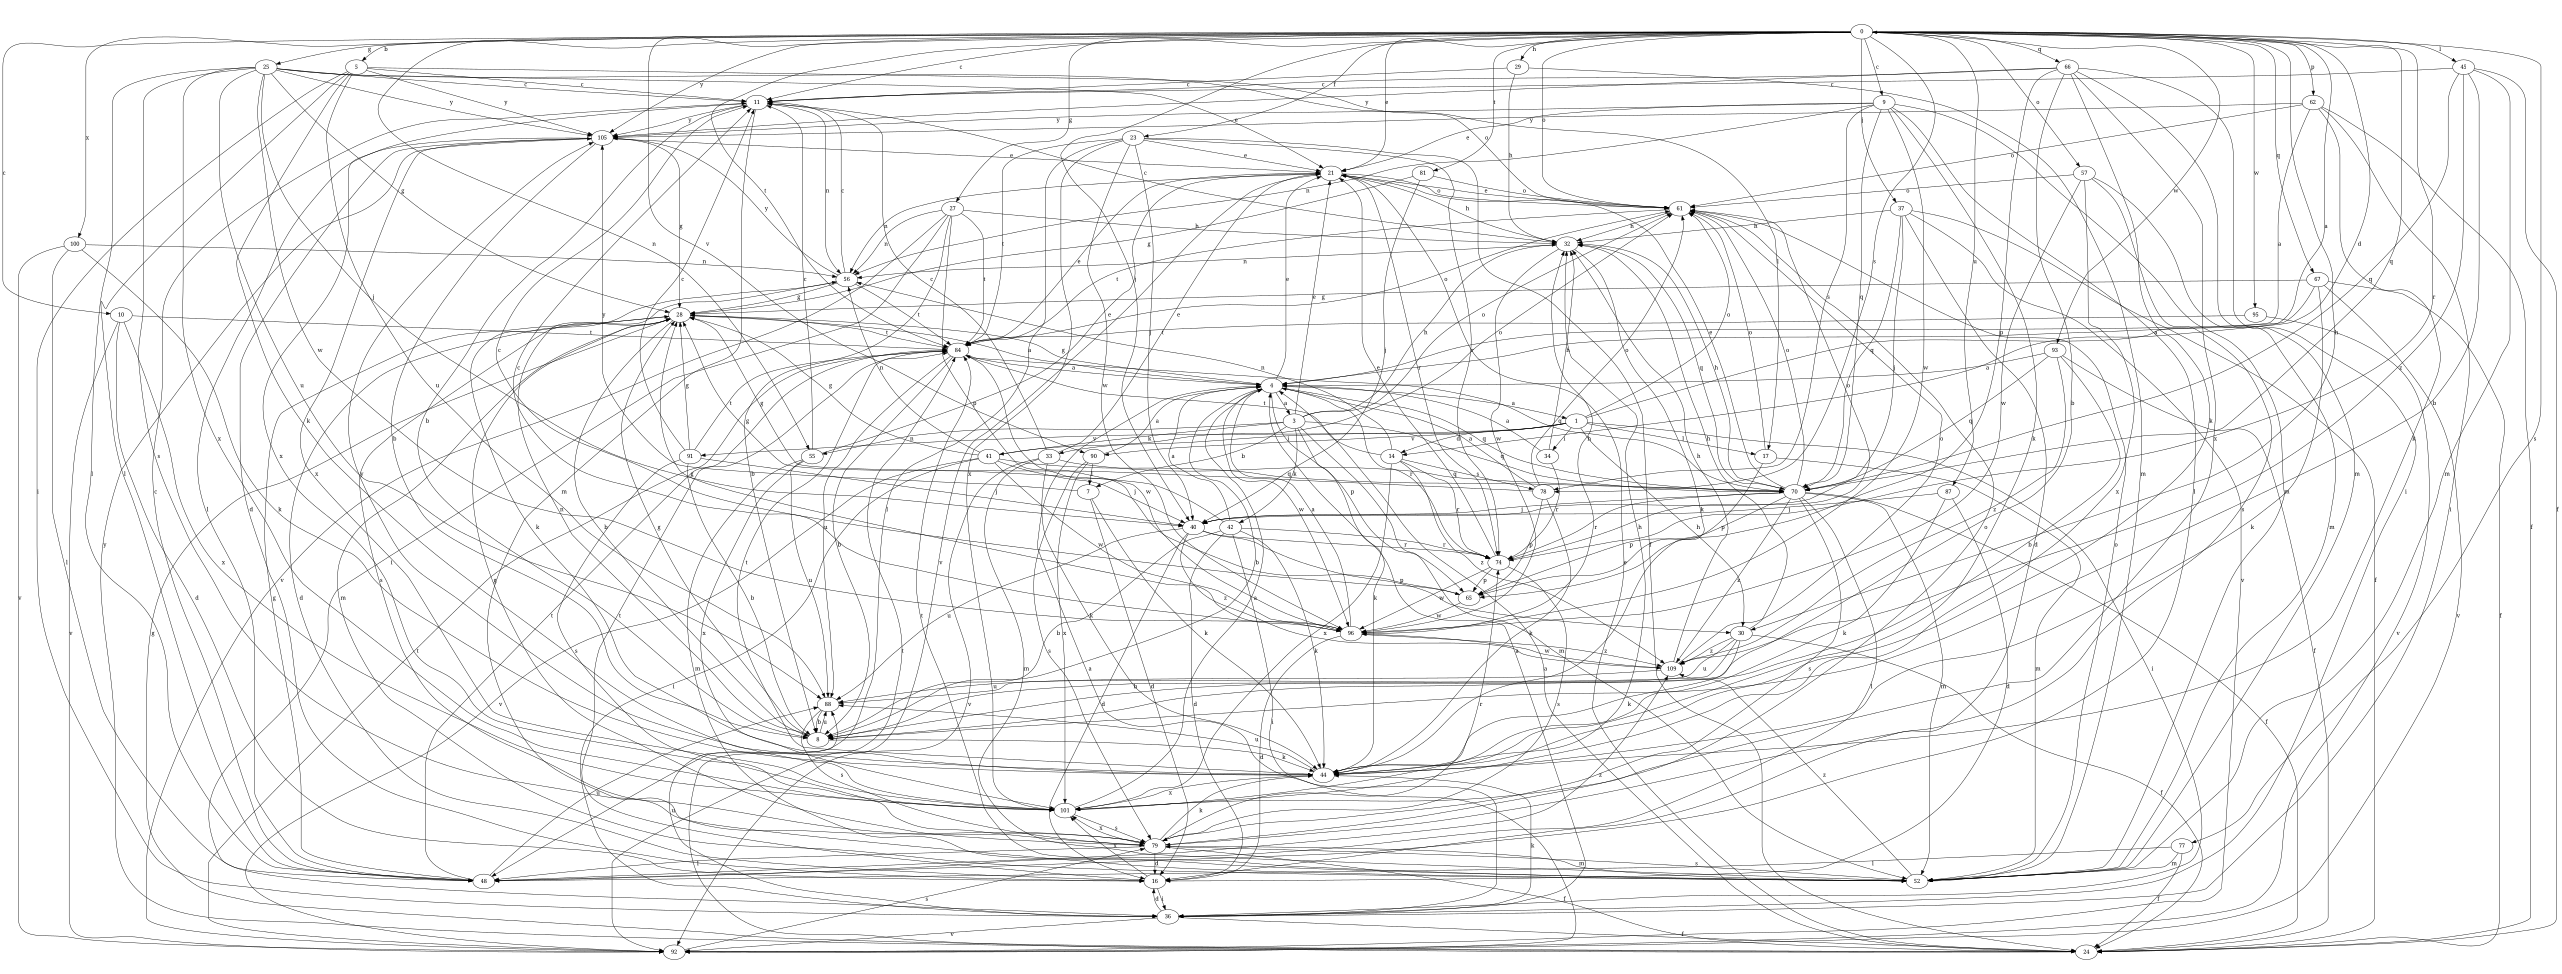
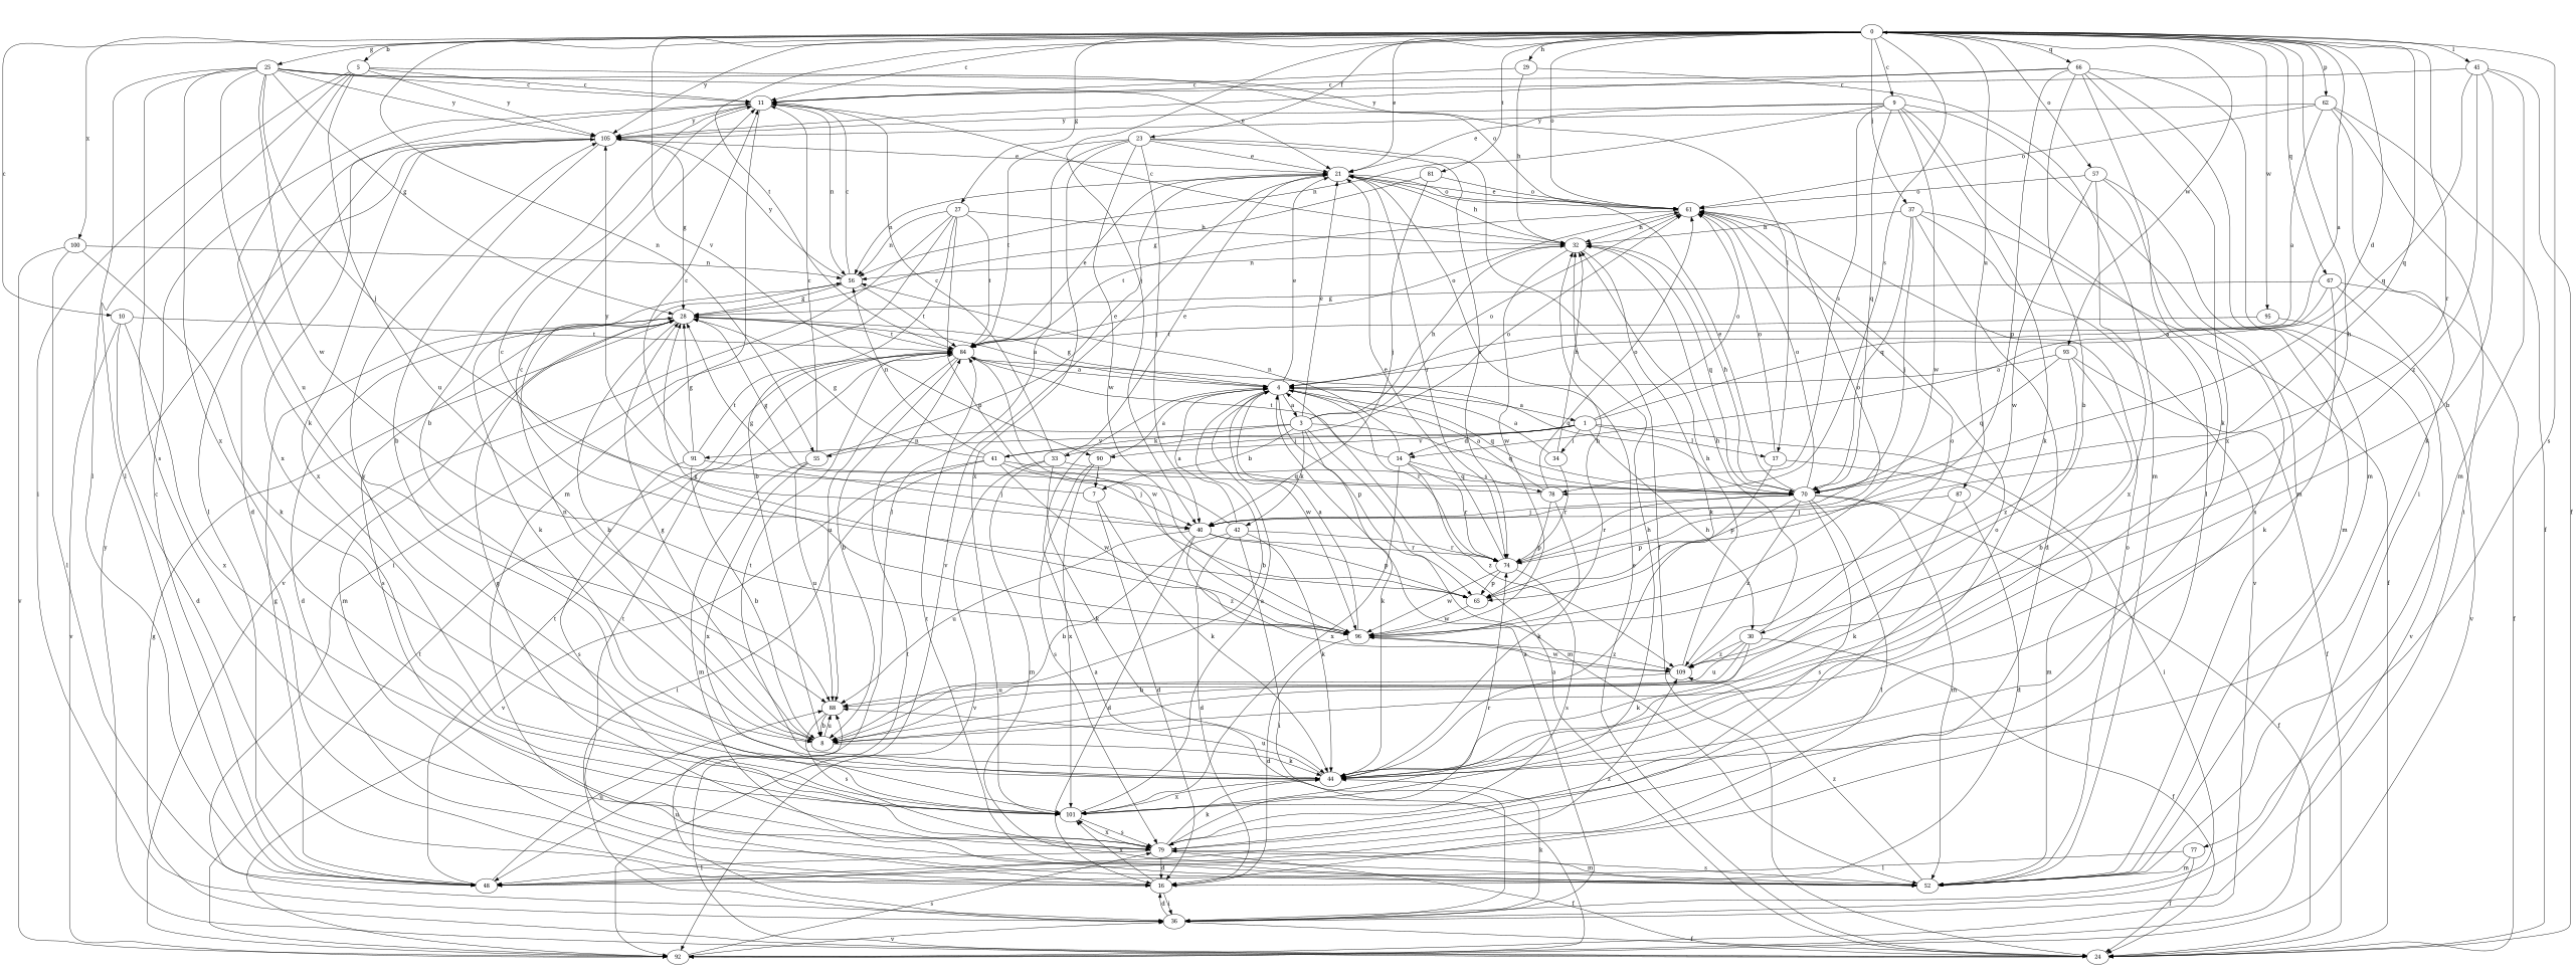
  strict digraph {
    fontname="Noto Serif"
    node [fontname="Noto Serif"]
    edge [fontname="Noto Serif"]
    0
    5
    9
    10
    11
    14
    21
    23
    25
    27
    29
    30
    37
    40
    45
    55
    57
    61
    62
    66
    67
    70
    74
    77
    78
    81
    84
    87
    90
    93
    95
    100
    105
    36
    n35 [label=17]
    44
    48
    88
    52
    96
    56
    16
    92
    101
    8
    109
    32
    24
    28
    79
    65
    4
    7
    1
    33
    34
    91
    3
    41
    42
    0 -> 5 [label=b]
    0 -> 9 [label=c]
    0 -> 10 [label=c]
    0 -> 11 [label=c]
    0 -> 14 [label=d]
    0 -> 21 [label=e]
    0 -> 23 [label=f]
    0 -> 25 [label=g]
    0 -> 27 [label=g]
    0 -> 29 [label=h]
    0 -> 30 [label=h]
    0 -> 37 [label=j]
    0 -> 40 [label=j]
    0 -> 45 [label=l]
    0 -> 55 [label=n]
    0 -> 57 [label=o]
    0 -> 61 [label=o]
    0 -> 62 [label=p]
    0 -> 66 [label=q]
    0 -> 67 [label=q]
    0 -> 70 [label=q]
    0 -> 74 [label=r]
    0 -> 77 [label=s]
    0 -> 78 [label=s]
    0 -> 81 [label=t]
    0 -> 84 [label=t]
    0 -> 87 [label=u]
    0 -> 90 [label=v]
    0 -> 93 [label=w]
    0 -> 95 [label=w]
    0 -> 100 [label=x]
    0 -> 105 [label=y]
    5 -> 11 [label=c]
    5 -> 105 [label=y]
    5 -> 36 [label=i]
    5 -> n35 [label=l]
    5 -> 44 [label=k]
    5 -> 48 [label=l]
    5 -> 88 [label=u]
    9 -> 21 [label=e]
    9 -> 70 [label=q]
    9 -> 78 [label=s]
    9 -> 105 [label=y]
    9 -> 44 [label=k]
    9 -> 48 [label=l]
    9 -> 52 [label=m]
    9 -> 96 [label=w]
    9 -> 56 [label=n]
    10 -> 84 [label=t]
    10 -> 16 [label=d]
    10 -> 92 [label=v]
    10 -> 101 [label=x]
    11 -> 105 [label=y]
    11 -> 52 [label=m]
    11 -> 56 [label=n]
    11 -> 101 [label=x]
    11 -> 8 [label=b]
    14 -> 74 [label=r]
    14 -> 78 [label=s]
    14 -> 84 [label=t]
    14 -> 56 [label=n]
    14 -> 101 [label=x]
    14 -> 109 [label=z]
    21 -> 61 [label=o]
    21 -> 74 [label=r]
    21 -> 56 [label=n]
    21 -> 92 [label=v]
    21 -> 32 [label=h]
    23 -> 21 [label=e]
    23 -> 40 [label=j]
    23 -> 74 [label=r]
    23 -> 84 [label=t]
    23 -> 48 [label=l]
    23 -> 96 [label=w]
    23 -> 101 [label=x]
    23 -> 24 [label=f]
    25 -> 11 [label=c]
    25 -> 21 [label=e]
    25 -> 40 [label=j]
    25 -> 61 [label=o]
    25 -> 105 [label=y]
    25 -> 48 [label=l]
    25 -> 88 [label=u]
    25 -> 96 [label=w]
    25 -> 101 [label=x]
    25 -> 28 [label=g]
    25 -> 79 [label=s]
    27 -> 84 [label=t]
    27 -> 36 [label=i]
    27 -> 56 [label=n]
    27 -> 92 [label=v]
    27 -> 8 [label=b]
    27 -> 32 [label=h]
    27 -> 65 [label=p]
    29 -> 11 [label=c]
    29 -> 52 [label=m]
    29 -> 32 [label=h]
    30 -> 44 [label=k]
    30 -> 88 [label=u]
    30 -> 8 [label=b]
    30 -> 109 [label=z]
    30 -> 32 [label=h]
    30 -> 24 [label=f]
    37 -> 40 [label=j]
    37 -> 70 [label=q]
    37 -> 16 [label=d]
    37 -> 92 [label=v]
    37 -> 32 [label=h]
    37 -> 24 [label=f]
    40 -> 74 [label=r]
    40 -> 88 [label=u]
    40 -> 16 [label=d]
    40 -> 109 [label=z]
-   40 -> 30 [label=p]
+   40 -> 65 [label=p]
    45 -> 11 [label=c]
    45 -> 70 [label=q]
    45 -> 52 [label=m]
    45 -> 8 [label=b]
    45 -> 109 [label=z]
    45 -> 24 [label=f]
    55 -> 11 [label=c]
    55 -> 21 [label=e]
    55 -> 88 [label=u]
    55 -> 52 [label=m]
    55 -> 101 [label=x]
    57 -> 61 [label=o]
    57 -> 52 [label=m]
    57 -> 96 [label=w]
    57 -> 101 [label=x]
    57 -> 79 [label=s]
    61 -> 21 [label=e]
    61 -> 84 [label=t]
    61 -> 32 [label=h]
    62 -> 61 [label=o]
    62 -> 105 [label=y]
    62 -> 36 [label=i]
    62 -> 44 [label=k]
    62 -> 24 [label=f]
    62 -> 4 [label=a]
    66 -> 11 [label=c]
    66 -> 105 [label=y]
    66 -> 36 [label=i]
    66 -> 44 [label=k]
    66 -> 52 [label=m]
    66 -> 101 [label=x]
    66 -> 8 [label=b]
    66 -> 65 [label=p]
    67 -> 44 [label=k]
    67 -> 92 [label=v]
    67 -> 24 [label=f]
    67 -> 28 [label=g]
    67 -> 4 [label=a]
    70 -> 21 [label=e]
    70 -> 40 [label=j]
    70 -> 61 [label=o]
    70 -> 74 [label=r]
    70 -> 48 [label=l]
    70 -> 52 [label=m]
    70 -> 109 [label=z]
    70 -> 32 [label=h]
    70 -> 24 [label=f]
    70 -> 79 [label=s]
    70 -> 65 [label=p]
    74 -> 21 [label=e]
    74 -> 61 [label=o]
    74 -> 96 [label=w]
    74 -> 79 [label=s]
    74 -> 65 [label=p]
    77 -> 48 [label=l]
    77 -> 52 [label=m]
    77 -> 24 [label=f]
    78 -> 61 [label=o]
    78 -> 44 [label=k]
    78 -> 28 [label=g]
    78 -> 65 [label=p]
    78 -> 4 [label=a]
    81 -> 40 [label=j]
    81 -> 61 [label=o]
    81 -> 28 [label=g]
    84 -> 21 [label=e]
    84 -> 61 [label=o]
    84 -> 70 [label=q]
    84 -> 88 [label=u]
    84 -> 96 [label=w]
    84 -> 8 [label=b]
    84 -> 4 [label=a]
    87 -> 40 [label=j]
    87 -> 44 [label=k]
    87 -> 16 [label=d]
    90 -> 101 [label=x]
    90 -> 79 [label=s]
    90 -> 4 [label=a]
    90 -> 7 [label=l]
    93 -> 70 [label=q]
    93 -> 8 [label=b]
    93 -> 109 [label=z]
    93 -> 24 [label=f]
    93 -> 4 [label=a]
    95 -> 84 [label=t]
    95 -> 92 [label=v]
    100 -> 44 [label=k]
    100 -> 48 [label=l]
    100 -> 56 [label=n]
    100 -> 92 [label=v]
    105 -> 21 [label=e]
    105 -> 48 [label=l]
    105 -> 16 [label=d]
    105 -> 101 [label=x]
    105 -> 8 [label=b]
    105 -> 28 [label=g]
    36 -> 44 [label=k]
    36 -> 88 [label=u]
    36 -> 16 [label=d]
-   36 -> 92 [label=v]
+   92 -> 36 [label=v]
    36 -> 24 [label=f]
    36 -> 4 [label=a]
    n35 -> 61 [label=o]
    n35 -> 52 [label=m]
    n35 -> 65 [label=p]
    44 -> 84 [label=t]
    44 -> 88 [label=u]
    44 -> 101 [label=x]
    48 -> 11 [label=c]
    48 -> 84 [label=t]
    48 -> 88 [label=u]
    48 -> 109 [label=z]
    48 -> 28 [label=g]
    88 -> 8 [label=b]
    88 -> 79 [label=s]
    52 -> 61 [label=o]
    52 -> 84 [label=t]
    52 -> 109 [label=z]
    52 -> 79 [label=s]
    96 -> 11 [label=c]
    96 -> 16 [label=d]
    96 -> 109 [label=z]
    96 -> 32 [label=h]
    96 -> 28 [label=g]
    96 -> 4 [label=a]
    56 -> 11 [label=c]
    56 -> 84 [label=t]
    56 -> 105 [label=y]
    56 -> 44 [label=k]
    56 -> 28 [label=g]
    16 -> 84 [label=t]
    16 -> 36 [label=i]
    16 -> 101 [label=x]
    92 -> 84 [label=t]
    92 -> 79 [label=s]
    92 -> 4 [label=a]
    101 -> 105 [label=y]
    101 -> 32 [label=h]
    101 -> 79 [label=s]
    101 -> 4 [label=a]
    8 -> 44 [label=k]
    8 -> 88 [label=u]
    8 -> 56 [label=n]
    8 -> 28 [label=g]
    109 -> 61 [label=o]
    109 -> 88 [label=u]
    109 -> 96 [label=w]
    109 -> 32 [label=h]
    32 -> 11 [label=c]
    32 -> 70 [label=q]
    32 -> 44 [label=k]
    32 -> 96 [label=w]
    32 -> 56 [label=n]
    24 -> 21 [label=e]
    24 -> 84 [label=t]
    24 -> 105 [label=y]
    24 -> 28 [label=g]
    24 -> 4 [label=a]
    28 -> 84 [label=t]
    28 -> 52 [label=m]
    28 -> 16 [label=d]
    28 -> 8 [label=b]
    28 -> 79 [label=s]
    28 -> 4 [label=a]
    79 -> 61 [label=o]
    79 -> 74 [label=r]
    79 -> 44 [label=k]
    79 -> 48 [label=l]
    79 -> 52 [label=m]
    79 -> 16 [label=d]
    79 -> 101 [label=x]
    79 -> 24 [label=f]
    79 -> 28 [label=g]
    65 -> 11 [label=c]
    65 -> 96 [label=w]
    4 -> 21 [label=e]
    4 -> 70 [label=q]
    4 -> 74 [label=r]
    4 -> 96 [label=w]
    4 -> 8 [label=b]
    4 -> 28 [label=g]
    4 -> 65 [label=p]
    4 -> 1 [label=a]
    4 -> 3 [label=a]
    7 -> 105 [label=y]
    7 -> 44 [label=k]
    7 -> 16 [label=d]
    1 -> 0 [label=a]
    1 -> 14 [label=d]
    1 -> 30 [label=h]
    1 -> 61 [label=o]
    1 -> 90 [label=v]
    1 -> 36 [label=i]
    1 -> n35 [label=l]
    1 -> 33 [label=i]
    1 -> 34 [label=i]
    1 -> 91 [label=v]
    33 -> 11 [label=c]
    33 -> 21 [label=e]
    33 -> 70 [label=q]
    33 -> 44 [label=k]
    33 -> 52 [label=m]
    33 -> 92 [label=v]
    34 -> 74 [label=r]
    34 -> 32 [label=h]
    34 -> 4 [label=a]
    91 -> 11 [label=c]
    91 -> 40 [label=j]
    91 -> 84 [label=t]
    91 -> 8 [label=b]
    91 -> 28 [label=g]
    91 -> 79 [label=s]
    3 -> 21 [label=e]
    3 -> 55 [label=n]
    3 -> 61 [label=o]
    3 -> 70 [label=q]
    3 -> 44 [label=k]
    3 -> 52 [label=m]
    3 -> 32 [label=h]
    3 -> 7 [label=b]
    3 -> 41 [label=k]
    3 -> 42 [label=k]
    41 -> 40 [label=j]
    41 -> 61 [label=o]
    41 -> 70 [label=q]
    41 -> 36 [label=i]
    41 -> 96 [label=w]
    41 -> 56 [label=n]
    41 -> 92 [label=v]
    41 -> 28 [label=g]
    42 -> 74 [label=r]
    42 -> 36 [label=i]
    42 -> 44 [label=k]
    42 -> 16 [label=d]
    42 -> 8 [label=b]
    42 -> 28 [label=g]
    42 -> 4 [label=a]
  }
